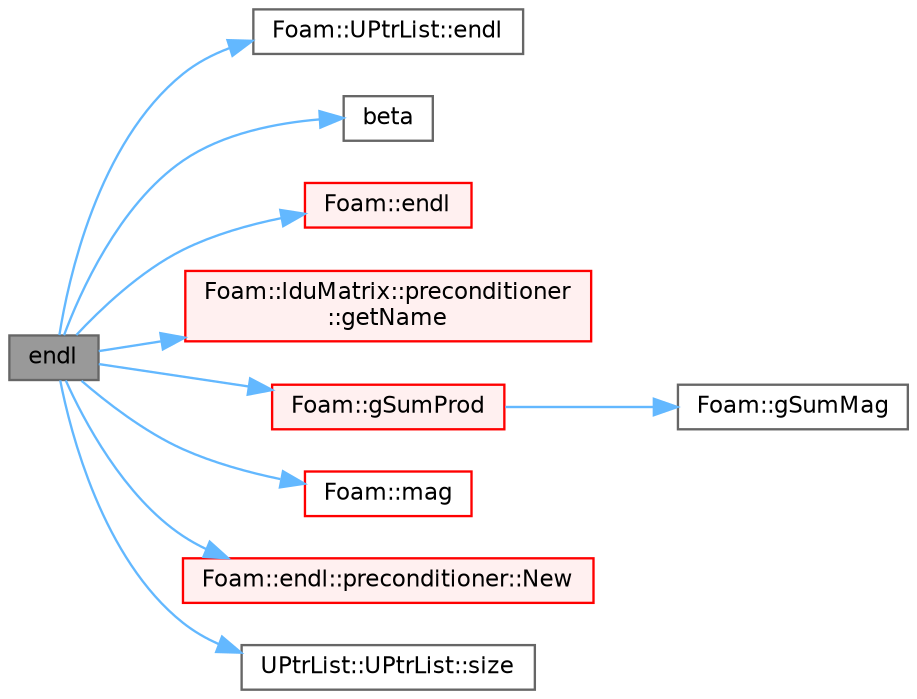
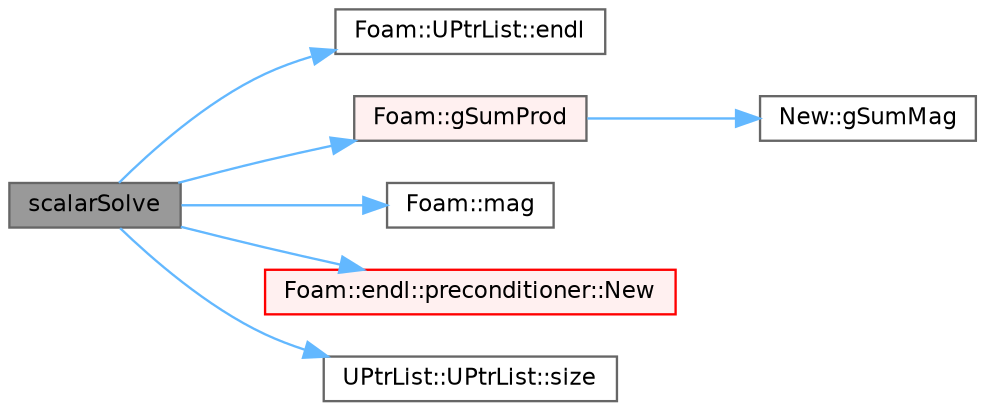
  digraph {
    rankdir=LR
    node [color=grey40 fillcolor=white fontname=Helvetica fontsize=10 shape=box style=filled]
    edge [color=steelblue1 fontname=Helvetica fontsize=10 labelfontname=Helvetica labelfontsize=10 style=solid]
-   n1 [color=gray40 fillcolor=grey60 fontcolor=black height=0.2 label=endl width=0.4]
+   n1 [color=gray40 fillcolor=grey60 fontcolor=black height=0.2 label=scalarSolve width=0.4]
    n2 [height=0.2 label="Foam::UPtrList::endl" width=0.4]
-   n3 [height=0.2 label=beta width=0.4]
-   n4 [color=red fillcolor="#FFF0F0" height=0.2 label="Foam::endl" width=0.4]
-   n5 [color=red fillcolor="#FFF0F0" height=0.2 label="Foam::lduMatrix::preconditioner\l::getName" width=0.4]
-   n6 [color=red fillcolor="#FFF0F0" height=0.2 label="Foam::gSumProd" width=0.4]
-   n7 [color=red height=0.2 label="Foam::mag" width=0.4]
+   n6 [fillcolor="#FFF0F0" height=0.2 label="Foam::gSumProd" width=0.4]
+   n7 [height=0.2 label="Foam::mag" width=0.4]
    n8 [color=red fillcolor="#FFF0F0" height=0.2 label="Foam::endl::preconditioner::New" width=0.4]
    n9 [height=0.2 label="UPtrList::UPtrList::size" width=0.4]
-   n10 [height=0.2 label="Foam::gSumMag" width=0.4]
+   n10 [height=0.2 label="New::gSumMag" width=0.4]
    n1 -> n2
-   n1 -> n3
-   n1 -> n4
-   n1 -> n5
    n1 -> n6
    n1 -> n7
    n1 -> n8
    n1 -> n9
    n6 -> n10
  }
